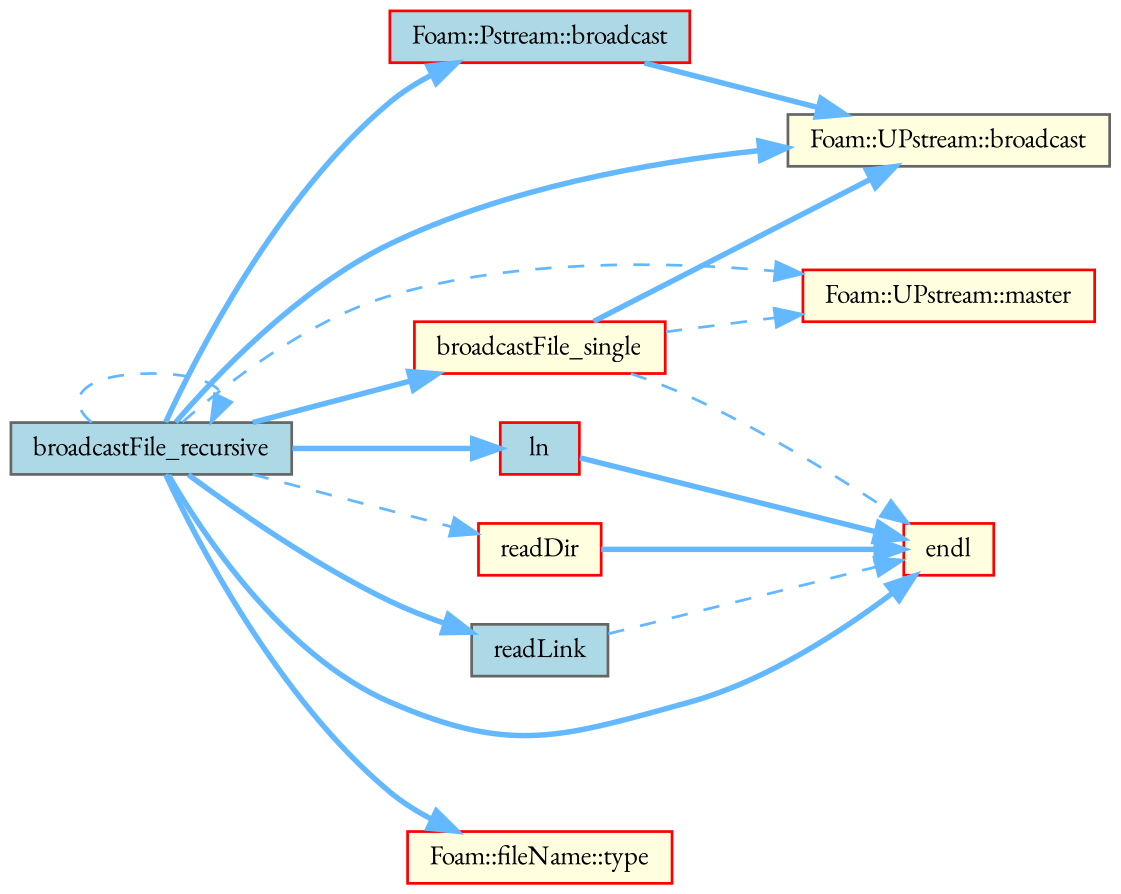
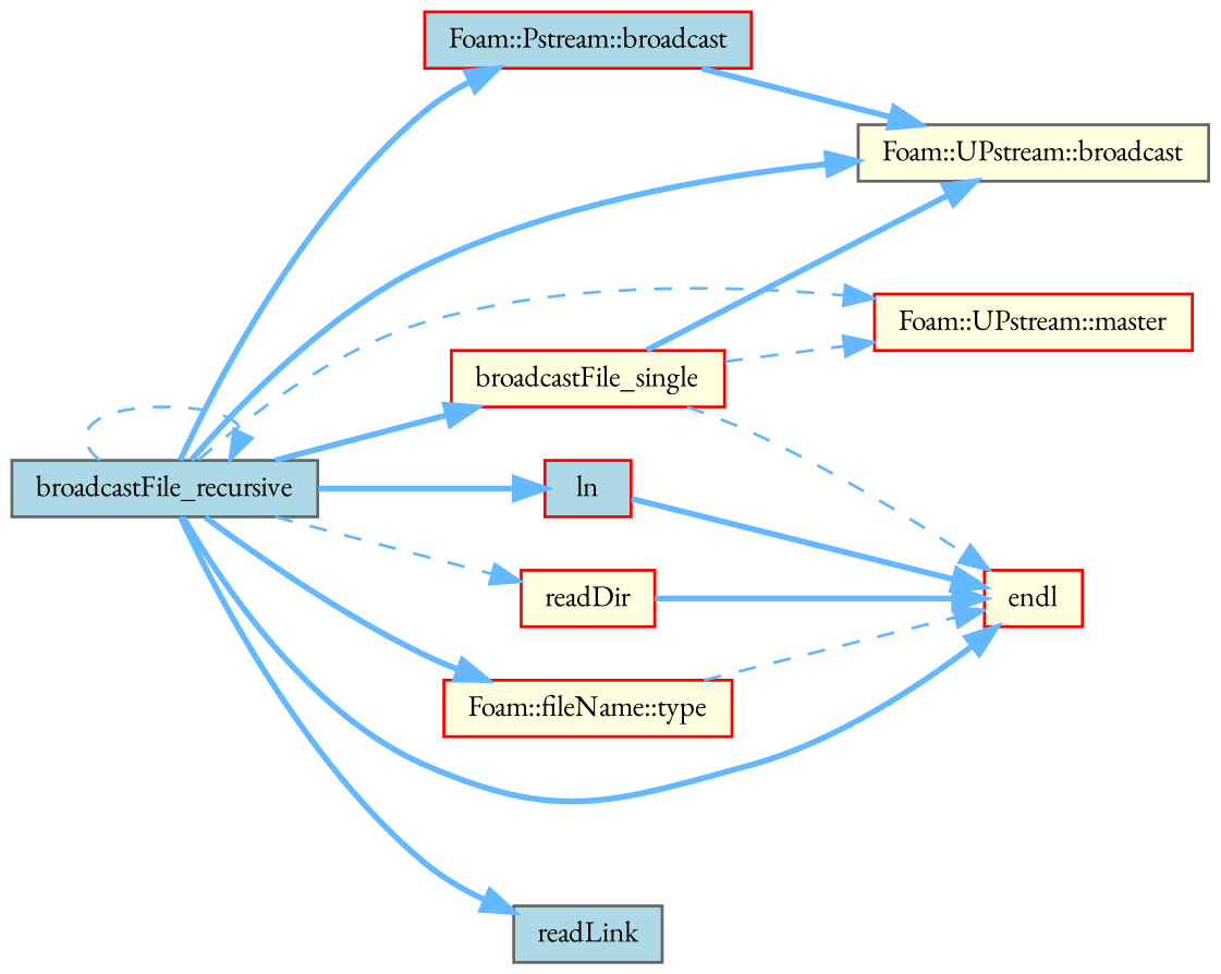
  digraph {
    fontname="EB Garamond"
    rankdir=LR
    node [color=red fillcolor=lightyellow fontname="EB Garamond" fontsize=10 shape=box style=filled]
    edge [color=steelblue1 fontname="EB Garamond" fontsize=10 labelfontname=Helvetica labelfontsize=10 style=bold]
    n1 [color=gray40 fillcolor=lightblue fontcolor=black height=0.2 label=broadcastFile_recursive width=0.4]
    n2 [color=grey40 height=0.2 label="Foam::UPstream::broadcast" width=0.4]
    n3 [fillcolor=lightblue height=0.2 label="Foam::Pstream::broadcast" width=0.4]
    n4 [height=0.2 label="Foam::UPstream::master" width=0.4]
    n5 [height=0.2 label=broadcastFile_single width=0.4]
    n6 [height=0.2 label=endl width=0.4]
    n7 [fillcolor=lightblue height=0.2 label=ln width=0.4]
    n8 [height=0.2 label=readDir width=0.4]
    n9 [color=grey40 fillcolor=lightblue height=0.2 label=readLink width=0.4]
    n10 [height=0.2 label="Foam::fileName::type" width=0.4]
    n1 -> n1 [style=dashed]
    n1 -> n2
    n1 -> n3
    n1 -> n4 [style=dashed]
    n1 -> n5
    n1 -> n6
    n1 -> n7
    n1 -> n8 [style=dashed]
    n1 -> n9
    n1 -> n10
    n3 -> n2
    n5 -> n2
    n5 -> n4 [style=dashed]
    n5 -> n6 [style=dashed]
    n7 -> n6
    n8 -> n6
-   n9 -> n6 [style=dashed]
+   n10 -> n6 [style=dashed]
  }
